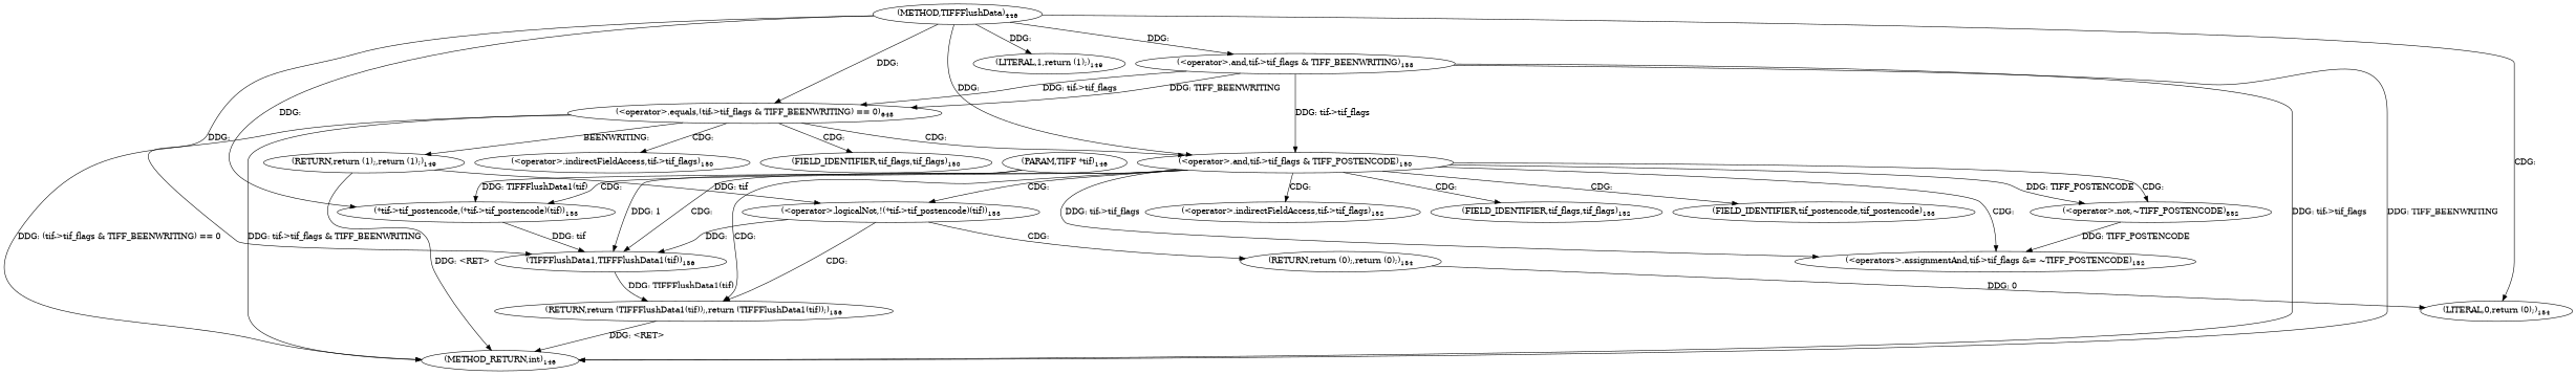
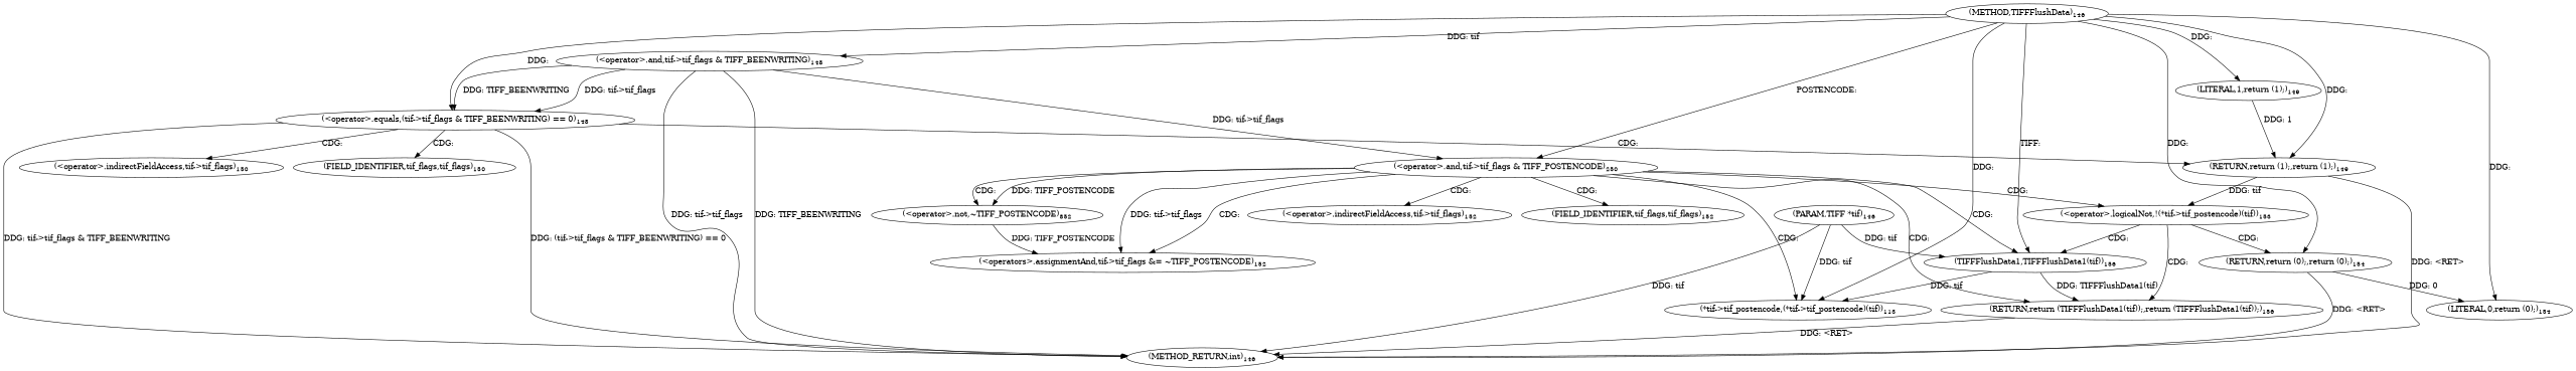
  digraph {
-   n1 [label=<(METHOD,TIFFFlushData)<SUB>446</SUB>>]
-   n2 [label=<(&lt;operator&gt;.equals,(tif-&gt;tif_flags &amp; TIFF_BEENWRITING) == 0)<SUB>648</SUB>>]
-   n3 [label=<(&lt;operator&gt;.and,tif-&gt;tif_flags &amp; TIFF_POSTENCODE)<SUB>150</SUB>>]
+   n1 [label=<(METHOD,TIFFFlushData)<SUB>146</SUB>>]
+   n2 [label=<(&lt;operator&gt;.equals,(tif-&gt;tif_flags &amp; TIFF_BEENWRITING) == 0)<SUB>148</SUB>>]
+   n3 [label=<(&lt;operator&gt;.and,tif-&gt;tif_flags &amp; TIFF_POSTENCODE)<SUB>250</SUB>>]
    n4 [label=<(TIFFFlushData1,TIFFFlushData1(tif))<SUB>156</SUB>>]
    n5 [label=<(RETURN,return (1);,return (1);)<SUB>149</SUB>>]
-   n6 [label=<(&lt;operator&gt;.and,tif-&gt;tif_flags &amp; TIFF_BEENWRITING)<SUB>158</SUB>>]
+   n6 [label=<(&lt;operator&gt;.and,tif-&gt;tif_flags &amp; TIFF_BEENWRITING)<SUB>148</SUB>>]
    n7 [label=<(LITERAL,1,return (1);)<SUB>149</SUB>>]
    n8 [label=<(RETURN,return (0);,return (0);)<SUB>154</SUB>>]
-   n9 [label=<(*tif-&gt;tif_postencode,(*tif-&gt;tif_postencode)(tif))<SUB>153</SUB>>]
+   n9 [label=<(*tif-&gt;tif_postencode,(*tif-&gt;tif_postencode)(tif))<SUB>113</SUB>>]
    n10 [label=<(LITERAL,0,return (0);)<SUB>154</SUB>>]
    n11 [label=<(PARAM,TIFF *tif)<SUB>146</SUB>>]
    n12 [label=<(METHOD_RETURN,int)<SUB>146</SUB>>]
    n13 [label=<(&lt;operator&gt;.indirectFieldAccess,tif-&gt;tif_flags)<SUB>150</SUB>>]
    n14 [label=<(FIELD_IDENTIFIER,tif_flags,tif_flags)<SUB>150</SUB>>]
    n15 [label=<(&lt;operator&gt;.not,~TIFF_POSTENCODE)<SUB>852</SUB>>]
    n16 [label=<(RETURN,return (TIFFFlushData1(tif));,return (TIFFFlushData1(tif));)<SUB>156</SUB>>]
    n17 [label=<(&lt;operators&gt;.assignmentAnd,tif-&gt;tif_flags &amp;= ~TIFF_POSTENCODE)<SUB>152</SUB>>]
    n18 [label=<(&lt;operator&gt;.logicalNot,!(*tif-&gt;tif_postencode)(tif))<SUB>153</SUB>>]
    n19 [label=<(&lt;operator&gt;.indirectFieldAccess,tif-&gt;tif_flags)<SUB>152</SUB>>]
    n20 [label=<(FIELD_IDENTIFIER,tif_flags,tif_flags)<SUB>152</SUB>>]
-   n21 [label=<(FIELD_IDENTIFIER,tif_postencode,tif_postencode)<SUB>153</SUB>>]
    n1 -> n2 [label="DDG: "]
-   n1 -> n3 [label="DDG: "]
-   n1 -> n4 [label="DDG: "]
-   n1 -> n6 [label="DDG: "]
+   n1 -> n3 [label="POSTENCODE: "]
+   n1 -> n4 [label="TIFF: "]
+   n1 -> n5 [label="DDG: "]
+   n1 -> n6 [label="DDG: tif"]
    n1 -> n7 [label="DDG: "]
+   n1 -> n8 [label="DDG: "]
    n1 -> n9 [label="DDG: "]
-   n1 -> n10 [label="CDG: "]
-   n2 -> n3 [label="CDG: "]
-   n2 -> n5 [label="BEENWRITING: "]
+   n1 -> n10 [label="DDG: "]
+   n2 -> n5 [label="CDG: "]
    n2 -> n12 [label="DDG: tif-&gt;tif_flags &amp; TIFF_BEENWRITING"]
    n2 -> n12 [label="DDG: (tif-&gt;tif_flags &amp; TIFF_BEENWRITING) == 0"]
    n2 -> n13 [label="CDG: "]
    n2 -> n14 [label="CDG: "]
    n3 -> n4 [label="CDG: "]
    n3 -> n9 [label="CDG: "]
    n3 -> n15 [label="DDG: TIFF_POSTENCODE"]
    n3 -> n15 [label="CDG: "]
    n3 -> n16 [label="CDG: "]
    n3 -> n17 [label="DDG: tif-&gt;tif_flags"]
    n3 -> n17 [label="CDG: "]
    n3 -> n18 [label="CDG: "]
    n3 -> n19 [label="CDG: "]
    n3 -> n20 [label="CDG: "]
-   n3 -> n21 [label="CDG: "]
    n4 -> n16 [label="DDG: TIFFFlushData1(tif)"]
    n5 -> n12 [label="DDG: &lt;RET&gt;"]
    n5 -> n18 [label="DDG: tif"]
    n6 -> n2 [label="DDG: tif-&gt;tif_flags"]
    n6 -> n2 [label="DDG: TIFF_BEENWRITING"]
    n6 -> n3 [label="DDG: tif-&gt;tif_flags"]
    n6 -> n12 [label="DDG: tif-&gt;tif_flags"]
    n6 -> n12 [label="DDG: TIFF_BEENWRITING"]
+   n7 -> n5 [label="DDG: 1"]
    n8 -> n10 [label="DDG: 0"]
-   n9 -> n4 [label="DDG: tif"]
-   n11 -> n4 [label="DDG: 1"]
-   n11 -> n9 [label="DDG: TIFFFlushData1(tif)"]
+   n8 -> n12 [label="DDG: &lt;RET&gt;"]
+   n4 -> n9 [label="DDG: tif"]
+   n11 -> n4 [label="DDG: tif"]
+   n11 -> n9 [label="DDG: tif"]
+   n11 -> n12 [label="DDG: tif"]
    n15 -> n17 [label="DDG: TIFF_POSTENCODE"]
    n16 -> n12 [label="DDG: &lt;RET&gt;"]
-   n18 -> n4 [label="DDG: "]
+   n18 -> n4 [label="CDG: "]
    n18 -> n8 [label="CDG: "]
    n18 -> n16 [label="CDG: "]
  }
